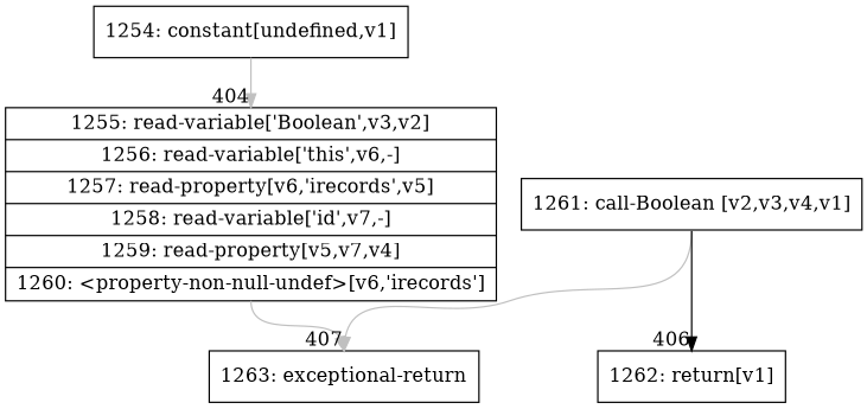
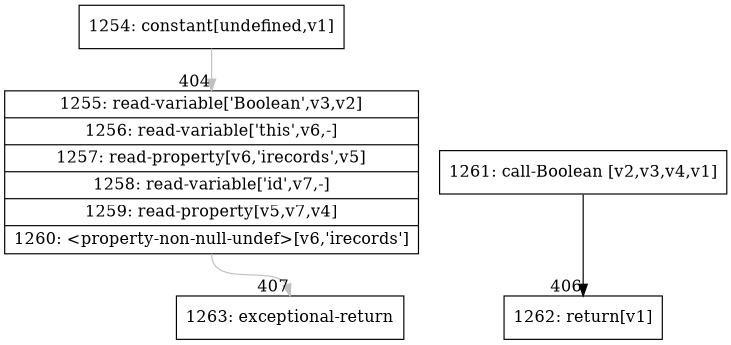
  digraph {
    rankdir=TD
    node [shape=record]
    edge [color=gray headport=n tailport=s]
    n1 [label="{1254: constant[undefined,v1]}"]
    n2 [label="{1255: read-variable['Boolean',v3,v2]|1256: read-variable['this',v6,-]|1257: read-property[v6,'irecords',v5]|1258: read-variable['id',v7,-]|1259: read-property[v5,v7,v4]|1260: \<property-non-null-undef\>[v6,'irecords']}"]
    n3 [label="{1263: exceptional-return}"]
    n4 [label="{1261: call-Boolean [v2,v3,v4,v1]}"]
    n5 [label="{1262: return[v1]}"]
    n1 -> n2 [headlabel="      404"]
    n2 -> n3 [headlabel="      407"]
-   n4 -> n3
    n4 -> n5 [headlabel="      406" color=""]
  }
